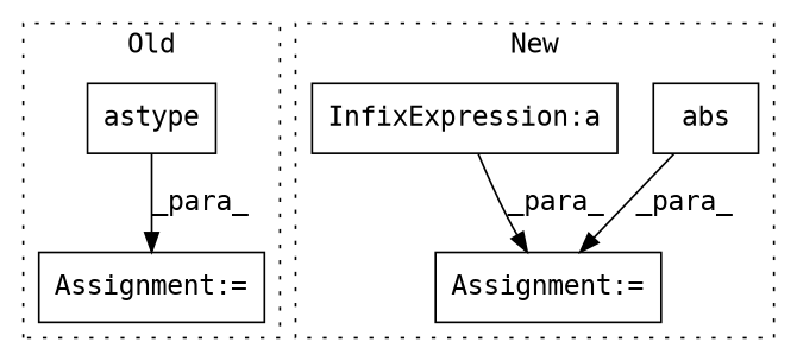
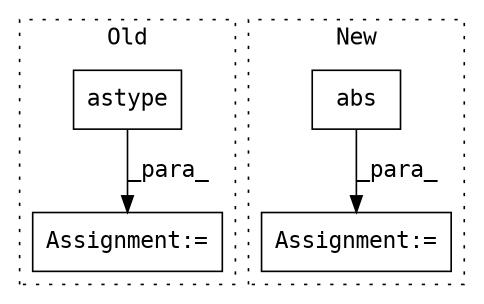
  digraph {
    fontname="DejaVu Sans Mono"
    node [a=32 l=1 shape=box fontname="DejaVu Sans Mono"]
    edge [fontname="DejaVu Sans Mono"]
    n1 [l="7,1" label=astype s="4518,4534"]
    n2 [a=7 label="Assignment:=" s=4502]
    n3 [l="4,1" label=abs s="5748,5757"]
    n4 [a=7 label="Assignment:=" s=5694]
-   n5 [a=27 l=3 label="InfixExpression:a" s=5731]
    subgraph cluster_1 {
      label=Old
      style=dotted
      n1
      n2
    }
    subgraph cluster_2 {
      label=New
      style=dotted
      n3
      n4
-     n5
    }
    n1 -> n2 [label=_para_]
    n3 -> n4 [label=_para_]
-   n5 -> n4 [label=_para_]
  }
